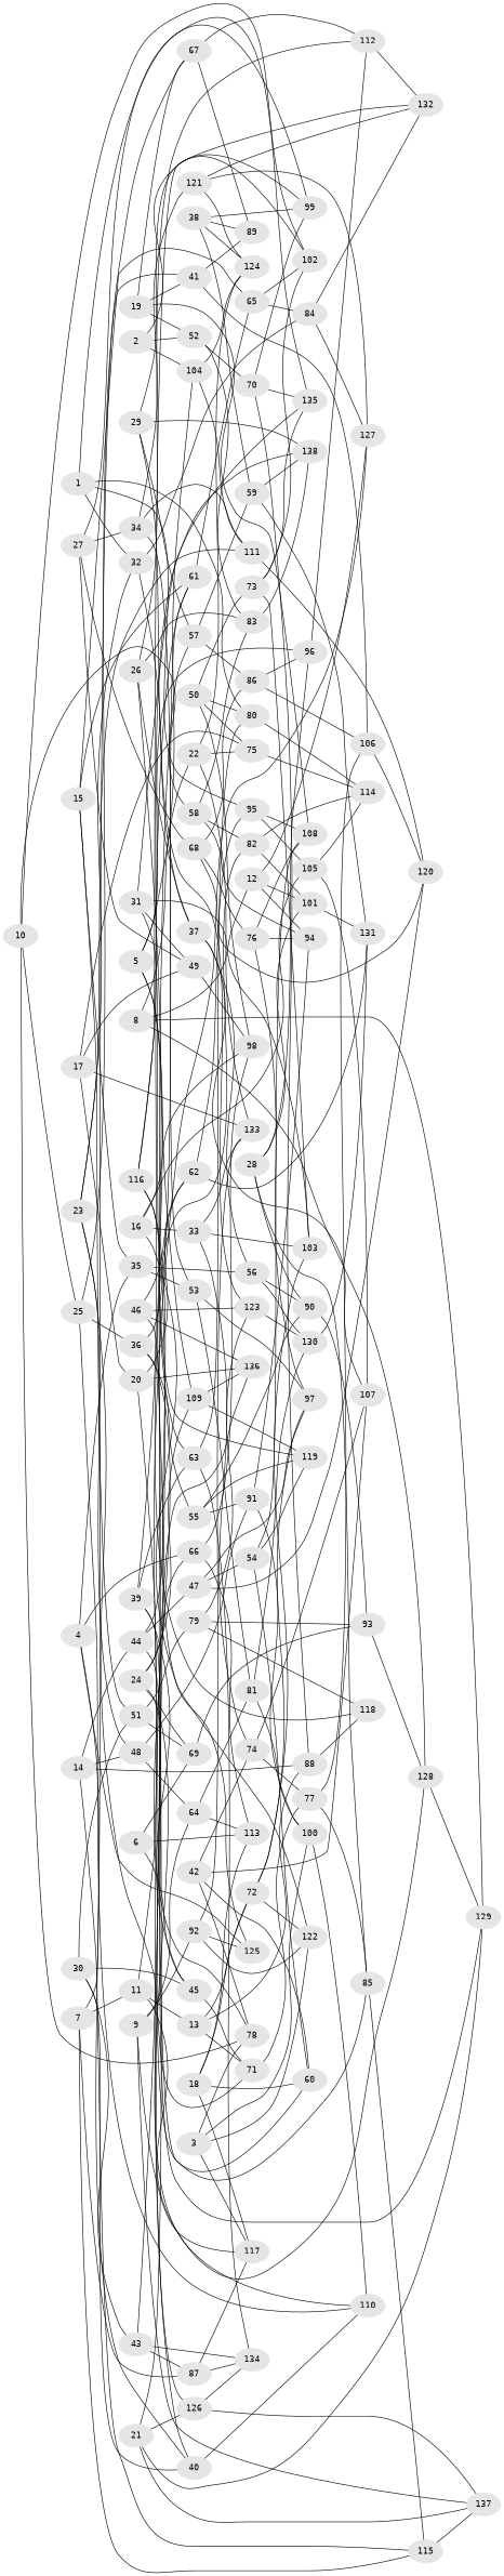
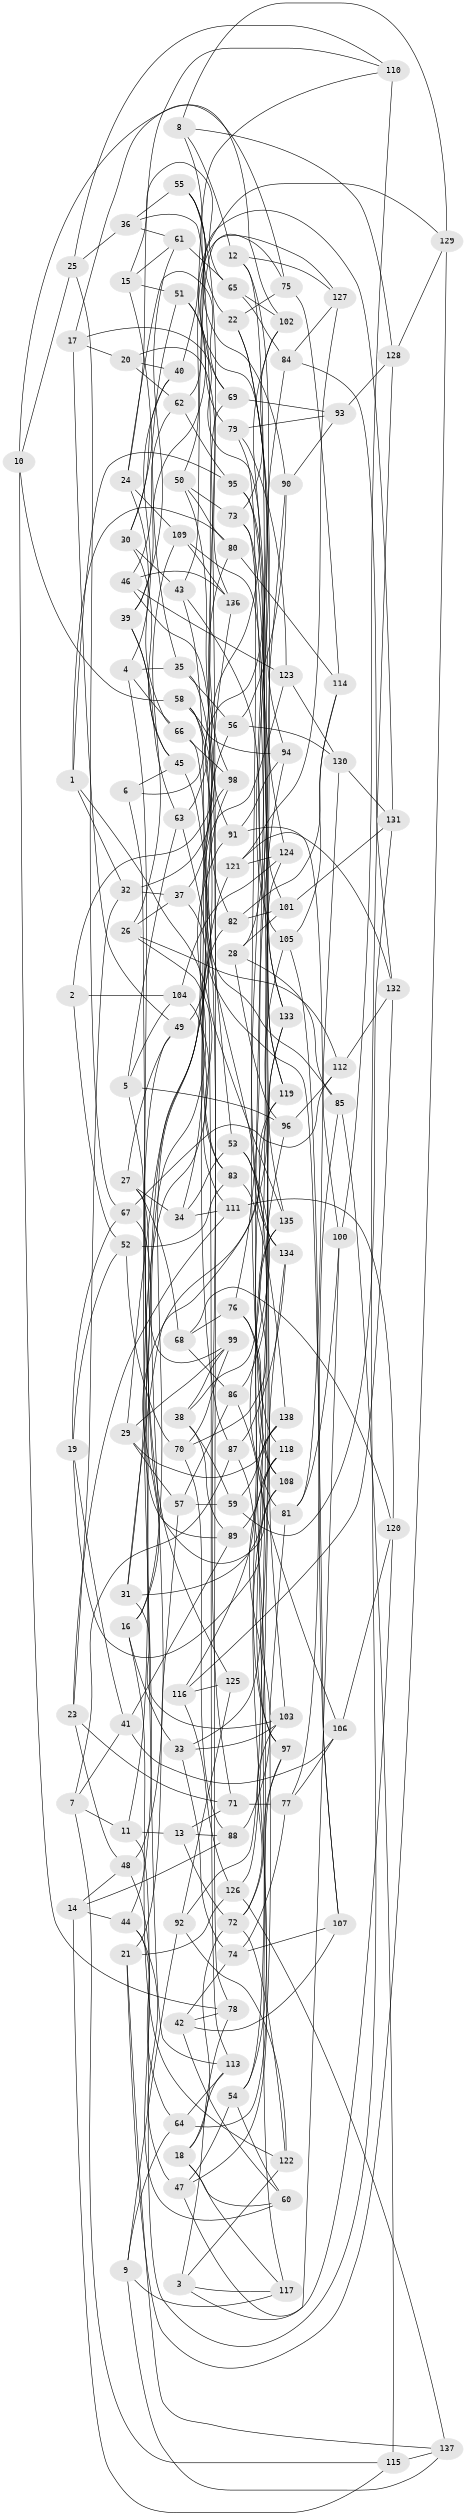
  graph {
    fontname="DejaVu Sans Mono"
    rankdir=LR
    node [color=gray90 fontname="DejaVu Sans Mono" style=filled]
    edge [fontname="DejaVu Sans Mono"]
    1
    32
    80
    95
    135
    37
    84
    114
    105
    108
    2
    52
    102
    104
    6
    45
    69
    113
    83
    70
    124
    111
    3
    78
    100
    117
    122
    110
    4
    35
    40
    66
    125
    53
    56
    98
    5
    63
    96
    118
    134
    112
    71
    93
    7
    11
    41
    87
    115
    128
    13
    136
    89
    106
    137
    8
    12
    22
    129
    94
    101
    127
    75
    133
    9
    64
    92
    81
    10
    25
    58
    67
    36
    82
    88
    72
    131
    77
    14
    44
    48
    60
    47
    91
    15
    51
    61
    65
    79
    16
    33
    103
    74
    107
    17
    20
    49
    62
    18
    97
    19
    21
    57
    126
    59
    86
    23
    120
    24
    109
    119
    55
    26
    138
    132
    27
    34
    68
    99
    121
    76
    28
    85
    90
    29
    123
    130
    30
    43
    31
    38
    39
    42
    54
    46
    50
    73
    116
    1 -- 32
    1 -- 80
    1 -- 95
    1 -- 135
    32 -- 37
    32 -- 84
    80 -- 114
    95 -- 105
    95 -- 108
    37 -- 56
    37 -- 107
    84 -- 127
    84 -- 132
    105 -- 114
    105 -- 107
    2 -- 52
    2 -- 102
    2 -- 104
    52 -- 83
    52 -- 70
    104 -- 124
    104 -- 111
    6 -- 45
    6 -- 69
    6 -- 113
    45 -- 71
    69 -- 93
    83 -- 138
    70 -- 135
    70 -- 88
    70 -- 99
    111 -- 120
    3 -- 78
    3 -- 100
    3 -- 117
    3 -- 122
    100 -- 110
    4 -- 35
    4 -- 40
    4 -- 66
    4 -- 125
    35 -- 53
    35 -- 56
    40 -- 110
    66 -- 113
    66 -- 98
    53 -- 81
    53 -- 97
    56 -- 90
    56 -- 130
    5 -- 104
    5 -- 63
    5 -- 96
    5 -- 118
    63 -- 80
    63 -- 134
    96 -- 112
    112 -- 132
    71 -- 77
    93 -- 128
    7 -- 11
    7 -- 41
    7 -- 87
    7 -- 115
    11 -- 128
    11 -- 13
    11 -- 136
    41 -- 89
    41 -- 106
    87 -- 117
    87 -- 134
    115 -- 137
    128 -- 129
    13 -- 71
    13 -- 88
    13 -- 72
+   89 -- 118
    106 -- 120
    8 -- 128
    8 -- 12
    8 -- 22
    8 -- 129
    12 -- 94
    12 -- 101
    12 -- 127
    22 -- 124
    22 -- 75
    22 -- 133
    101 -- 131
    75 -- 114
    9 -- 117
    9 -- 137
    9 -- 64
    9 -- 92
    64 -- 113
    64 -- 81
    92 -- 122
    92 -- 125
    92 -- 133
    81 -- 100
    81 -- 130
    10 -- 102
    10 -- 78
    10 -- 25
    10 -- 58
    25 -- 110
    25 -- 67
    25 -- 36
    58 -- 83
    58 -- 94
    58 -- 82
    67 -- 112
    67 -- 89
    36 -- 78
    36 -- 61
    36 -- 55
    82 -- 114
    82 -- 101
    88 -- 118
    72 -- 122
    72 -- 103
    72 -- 97
    77 -- 106
    77 -- 85
    14 -- 115
    14 -- 88
    14 -- 44
    14 -- 48
    44 -- 82
    44 -- 60
    44 -- 47
    48 -- 64
    48 -- 91
    47 -- 97
    47 -- 120
    47 -- 54
    91 -- 100
    91 -- 94
    15 -- 35
    15 -- 51
    15 -- 61
    15 -- 65
    51 -- 69
    51 -- 79
    61 -- 65
    65 -- 84
    65 -- 102
    79 -- 118
    79 -- 93
    79 -- 123
    16 -- 105
    16 -- 122
    16 -- 98
    16 -- 33
    33 -- 133
    33 -- 103
    33 -- 74
    74 -- 77
    74 -- 107
    17 -- 75
    17 -- 133
    17 -- 20
    17 -- 49
    20 -- 40
    20 -- 136
    20 -- 62
    49 -- 98
    62 -- 95
    62 -- 131
    18 -- 113
    18 -- 117
    18 -- 72
    18 -- 60
    19 -- 108
    19 -- 52
    19 -- 41
    19 -- 67
    21 -- 137
    21 -- 129
    21 -- 57
    21 -- 126
    57 -- 59
    57 -- 86
    126 -- 134
    126 -- 137
    59 -- 131
    59 -- 138
    86 -- 96
    86 -- 106
    23 -- 32
    23 -- 111
    23 -- 71
    23 -- 48
    24 -- 69
    24 -- 110
    24 -- 66
    24 -- 109
    109 -- 136
    109 -- 119
    55 -- 91
    55 -- 119
    55 -- 90
    26 -- 37
    26 -- 83
    26 -- 112
    26 -- 109
    27 -- 49
    27 -- 34
    27 -- 68
    27 -- 99
    34 -- 111
    34 -- 53
    34 -- 121
    68 -- 86
    68 -- 120
    68 -- 76
    121 -- 124
    121 -- 127
    121 -- 132
    76 -- 108
    76 -- 94
    76 -- 97
    28 -- 96
    28 -- 101
    28 -- 85
    28 -- 90
    85 -- 115
    90 -- 93
    29 -- 57
    29 -- 138
    29 -- 99
    29 -- 123
    123 -- 130
    130 -- 131
    30 -- 45
    30 -- 40
    30 -- 51
    30 -- 43
    43 -- 134
    43 -- 87
    43 -- 127
    31 -- 103
    31 -- 49
    31 -- 119
    31 -- 138
    38 -- 124
    38 -- 89
    38 -- 59
    38 -- 99
    39 -- 45
    39 -- 63
    39 -- 129
    39 -- 61
    42 -- 78
    42 -- 60
    42 -- 74
    42 -- 107
    54 -- 108
    54 -- 60
    54 -- 119
    46 -- 136
    46 -- 62
    46 -- 85
    46 -- 123
    50 -- 80
    50 -- 98
    50 -- 75
    50 -- 73
    73 -- 135
    73 -- 102
    73 -- 103
    116 -- 135
    116 -- 125
    116 -- 126
    116 -- 132
  }
